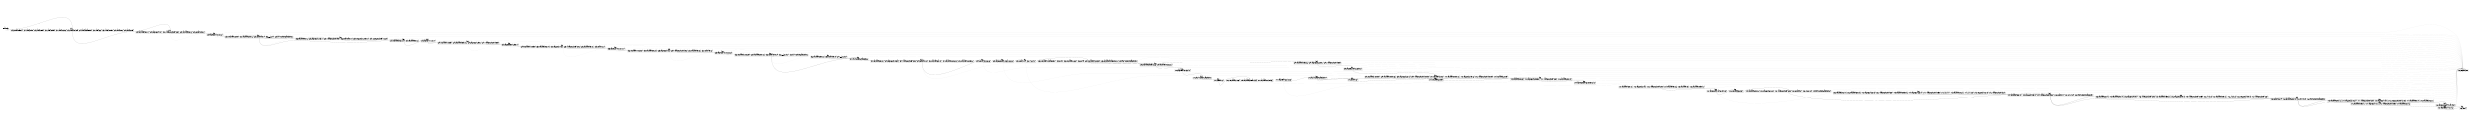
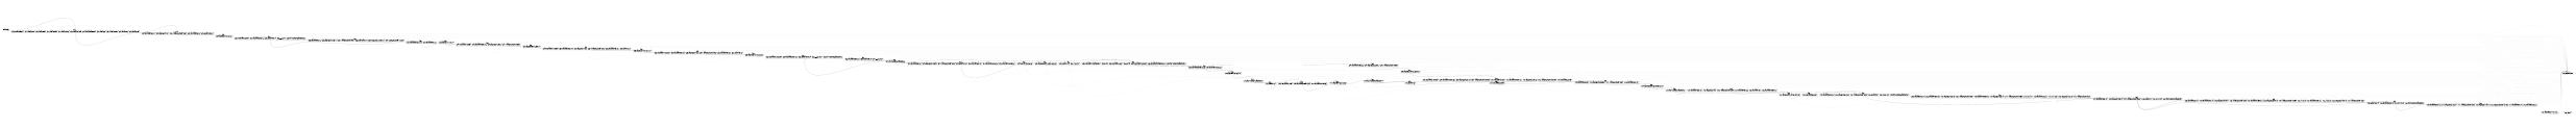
  digraph {
    rankdir=LR
    node [shape=record]
    edge [headport=n tailport=s]
    n1 [label=BB_vardecl566 shape=none]
    n2 [label="{26913: constant[undefined,v1]|26914: vardecl['position']|26915: vardecl['curElem']|26916: vardecl['curOffset']|26917: vardecl['curCSSTop']|26918: vardecl['curCSSLeft']|26919: vardecl['calculatePosition']|26920: vardecl['props']|26921: vardecl['curPosition']|26922: vardecl['curTop']|26923: vardecl['curLeft']}"]
    n3 [label="{26924: read-variable['jQuery',v4,-]|26925: read-property[v4,'css',-]|26926: \<variable-non-null-undef\>['jQuery']|26927: read-variable['elem',v5,-]|26928: constant[\"position\",v6]}"]
    n4 [label="{26929: call-jQuery.css [v4,'css',v5,v6,v2]}"]
    n5 [label="{27083: exceptional-return}"]
    n6 [label="{26930: write-variable[v2,'position']*|26931: read-variable['position',v8,-]|26932: constant[\"static\",v9]|26933: ===[v8,v9,v7]|26934: if[v7](true-block:9052,false-block:9053)}"]
    n7 [label="{26935: read-variable['elem',v12,-]|26936: read-property[v12,'style',v11]|26937: \<variable-non-null-undef\>['elem']|26938: constant[\"relative\",v10]|26939: write-property[v11,'position',v10]|26940: \<property-non-null-undef\>[v12,'style']*}"]
    n8 [label="{26941: read-variable['jQuery',v12,v11]|26942: read-variable['elem',v13,-]}"]
    n9 [label="{26943: call-jQuery [v11,v12,v13,v10]}"]
    n10 [label="{26944: write-variable[v10,'curElem']*|26945: read-variable['curElem',v16,-]|26946: read-property[v16,'offset',-]|26947: \<variable-non-null-undef\>['curElem']}"]
    n11 [label="{26948: call-curElem.offset [v16,'offset',v14]}"]
    n12 [label="{26949: write-variable[v14,'curOffset']*|26950: read-variable['jQuery',v19,-]|26951: read-property[v19,'css',-]|26952: \<variable-non-null-undef\>['jQuery']|26953: read-variable['elem',v20,-]|26954: constant[\"top\",v21]}"]
    n13 [label="{26955: call-jQuery.css [v19,'css',v20,v21,v17]}"]
    n14 [label="{26956: write-variable[v17,'curCSSTop']*|26957: read-variable['jQuery',v24,-]|26958: read-property[v24,'css',-]|26959: \<variable-non-null-undef\>['jQuery']|26960: read-variable['elem',v25,-]|26961: constant[\"left\",v26]}"]
    n15 [label="{26962: call-jQuery.css [v24,'css',v25,v26,v22]}"]
    n16 [label="{26963: write-variable[v22,'curCSSLeft']*|26964: read-variable['position',v28,-]|26965: constant[\"absolute\",v29]|26966: ===[v28,v29,v27]|26967: if[v27](true-block:9063,false-block:9062)}"]
    n17 [label="{26971: if[v27](true-block:9064,false-block:9068)}"]
    n18 [label="{26968: read-variable['position',v28,-]|26969: constant[\"fixed\",v29]|26970: ===[v28,v29,v27]}"]
    n19 [label="{26983: write-variable[v27,'calculatePosition']*|26984: new[v28]|26985: write-variable[v28,'props']*|26986: new[v29]|26987: write-variable[v29,'curPosition']*|26988: read-variable['calculatePosition',v30,-]|26989: if[v30](true-block:9069,false-block:9070)}"]
    n20 [label="{26972: read-variable['jQuery',v31,-]|26973: read-property[v31,'inArray',-]|26974: \<variable-non-null-undef\>['jQuery']|26975: constant[\"auto\",v32]|26976: read-variable['Array',v34,-]|26977: read-variable['curCSSTop',v35,-]|26978: read-variable['curCSSLeft',v36,-]}"]
    n21 [label="{26990: read-variable['curElem',v33,-]|26991: read-property[v33,'position',-]|26992: \<variable-non-null-undef\>['curElem']}"]
    n22 [label="{26993: read-variable['parseFloat',v33,v32]|26994: read-variable['curCSSTop',v34,-]}"]
    n23 [label="{26979: construct [-,v34,v35,v36,v33]}"]
    n24 [label="{26995: call-curElem.position [v33,'position',v31]}"]
    n25 [label="{27005: call-parseFloat [v32,v33,v34,v31]}"]
    n26 [label="{26980: call-jQuery.inArray [v31,'inArray',v32,v33,v28]}"]
    n27 [label="{26981: constant[-1.0,v29]|26982: \>[v28,v29,v27]}"]
    n28 [label="{26996: write-variable[v31,'curPosition']*|26997: read-variable['curPosition',v35,-]|26998: read-property[v35,'top',v34]|26999: \<variable-non-null-undef\>['curPosition']|27000: write-variable[v34,'curTop']*|27001: read-variable['curPosition',v37,-]|27002: read-property[v37,'left',v36]|27003: \<variable-non-null-undef\>['curPosition']|27004: write-variable[v36,'curLeft']*}"]
    n29 [label="{27006: if[v31](true-block:9076,false-block:9075)}"]
    n30 [label="{27015: read-variable['jQuery',v33,-]|27016: read-property[v33,'isFunction',-]|27017: \<variable-non-null-undef\>['jQuery']|27018: read-variable['options',v34,-]}"]
    n31 [label="{27008: write-variable[v31,'curTop']*|27009: read-variable['parseFloat',v34,v33]|27010: read-variable['curCSSLeft',v35,-]}"]
    n32 [label="{27007: constant[0.0,v31]}"]
    n33 [label="{27019: call-jQuery.isFunction [v33,'isFunction',v34,v31]}"]
+   n34 [label="{27020: if[v31](true-block:9084,false-block:9087)}"]
    n35 [label="{27011: call-parseFloat [v33,v34,v35,v32]}"]
    n36 [label="{27012: if[v32](true-block:9080,false-block:9079)}"]
    n37 [label="{27014: write-variable[v32,'curLeft']*}"]
    n38 [label="{27013: constant[0.0,v32]}"]
    n39 [label="{27021: read-variable['options',v37,-]|27022: read-property[v37,'call',-]|27023: \<variable-non-null-undef\>['options']|27024: read-variable['elem',v38,-]|27025: read-variable['i',v39,-]|27026: read-variable['curOffset',v40,-]}"]
    n40 [label="{27029: read-variable['options',v38,-]|27030: read-property[v38,'top',v36]|27031: \<variable-non-null-undef\>['options']|27032: constant[null,v37]|27033: !=[v36,v37,v35]|27034: if[v35](true-block:9088,false-block:9089)}"]
    n41 [label="{27027: call-options.call [v37,'call',v38,v39,v40,v35]}"]
    n42 [label="{27035: read-variable['props',v40,-]|27036: read-variable['options',v45,-]|27037: read-property[v45,'top',v43]|27038: \<variable-non-null-undef\>['options']|27039: read-variable['curOffset',v46,-]|27040: read-property[v46,'top',v44]|27041: \<variable-non-null-undef\>['curOffset']|27042: -[v43,v44,v41]|27043: read-variable['curTop',v42,-]|27044: +[v41,v42,v39]|27045: write-property[v40,'top',v39]|27046: \<variable-non-null-undef\>['props']*}"]
    n43 [label="{27047: read-variable['options',v42,-]|27048: read-property[v42,'left',v40]|27049: \<variable-non-null-undef\>['options']|27050: constant[null,v41]|27051: !=[v40,v41,v39]|27052: if[v39](true-block:9090,false-block:9091)}"]
    n44 [label="{27028: write-variable[v35,'options']*}"]
    n45 [label="{27053: read-variable['props',v44,-]|27054: read-variable['options',v49,-]|27055: read-property[v49,'left',v47]|27056: \<variable-non-null-undef\>['options']|27057: read-variable['curOffset',v50,-]|27058: read-property[v50,'left',v48]|27059: \<variable-non-null-undef\>['curOffset']|27060: -[v47,v48,v45]|27061: read-variable['curLeft',v46,-]|27062: +[v45,v46,v43]|27063: write-property[v44,'left',v43]|27064: \<variable-non-null-undef\>['props']*}"]
    n46 [label="{27065: constant[\"using\",v44]|27066: read-variable['options',v45,-]|27067: in[v44,v45,v43]|27068: if[v43](true-block:9092,false-block:9093)}"]
    n47 [label="{27069: read-variable['options',v48,-]|27070: read-property[v48,'using',v47]|27071: \<variable-non-null-undef\>['options']|27072: read-property[v47,'call',-]|27073: \<property-non-null-undef\>[v48,'using']|27074: read-variable['elem',v49,-]|27075: read-variable['props',v50,-]}"]
-   n48 [label="{27076: read-variable['curElem',v47,-]|27077: read-property[v47,'css',-]|27078: \<variable-non-null-undef\>['curElem']|27079: read-variable['props',v48,-]}"]
-   n49 [label="{27080: call-options.using.call [v47,'call',v49,v50,-]*}"]
    n50 [label="{27081: call-curElem.css [v47,'css',v48,-]*}"]
    n51 [label="{27082: return[v1]}"]
    n1 -> n2 [headlabel="    9048"]
    n2 -> n3 [headlabel="      9049"]
    n3 -> n4 [headlabel="      9050"]
    n3 -> n5 [color=gray headlabel="      9097"]
    n4 -> n5 [color=gray]
    n4 -> n6 [headlabel="      9051"]
    n6 -> n5 [color=gray]
    n6 -> n7 [headlabel="      9052"]
    n6 -> n8 [headlabel="      9053"]
    n7 -> n5 [color=gray]
    n7 -> n8
    n8 -> n9 [headlabel="      9054"]
    n9 -> n5 [color=gray]
    n9 -> n10 [headlabel="      9055"]
    n10 -> n5 [color=gray]
    n10 -> n11 [headlabel="      9056"]
    n11 -> n5 [color=gray]
    n11 -> n12 [headlabel="      9057"]
    n12 -> n5 [color=gray]
    n12 -> n13 [headlabel="      9058"]
    n13 -> n5 [color=gray]
    n13 -> n14 [headlabel="      9059"]
    n14 -> n5 [color=gray]
    n14 -> n15 [headlabel="      9060"]
    n15 -> n5 [color=gray]
    n15 -> n16 [headlabel="      9061"]
    n16 -> n5 [color=gray]
    n16 -> n17 [headlabel="      9063"]
    n16 -> n18 [headlabel="      9062"]
+   n17 -> n19 [headlabel="      9068"]
    n17 -> n20 [headlabel="      9064"]
    n18 -> n5 [color=gray]
    n18 -> n17
    n19 -> n5 [color=gray]
    n19 -> n21 [headlabel="      9069"]
    n19 -> n22 [headlabel="      9070"]
    n20 -> n5 [color=gray]
    n20 -> n23 [headlabel="      9065"]
    n21 -> n5 [color=gray]
    n21 -> n24 [headlabel="      9071"]
    n22 -> n5 [color=gray]
    n22 -> n25 [headlabel="      9073"]
    n23 -> n5 [color=gray]
    n23 -> n26 [headlabel="      9066"]
    n24 -> n5 [color=gray]
    n24 -> n28 [headlabel="      9072"]
    n25 -> n5 [color=gray]
    n25 -> n29 [headlabel="      9074"]
    n26 -> n5 [color=gray]
    n26 -> n27 [headlabel="      9067"]
    n27 -> n5 [color=gray]
    n27 -> n19
    n28 -> n5 [color=gray]
    n28 -> n30 [headlabel="      9081"]
+   n29 -> n31 [headlabel="      9076"]
    n29 -> n32 [headlabel="      9075"]
    n30 -> n5 [color=gray]
    n30 -> n33 [headlabel="      9082"]
    n31 -> n5 [color=gray]
+   n31 -> n35 [headlabel="      9077"]
    n32 -> n31
    n33 -> n5 [color=gray]
+   n33 -> n34 [headlabel="      9083"]
+   n34 -> n39 [headlabel="      9084"]
+   n34 -> n40 [headlabel="      9087"]
    n35 -> n5 [color=gray]
    n35 -> n36 [headlabel="      9078"]
    n36 -> n37 [headlabel="      9080"]
    n36 -> n38 [headlabel="      9079"]
    n37 -> n30
    n38 -> n37
    n39 -> n5 [color=gray]
    n39 -> n41 [headlabel="      9085"]
    n40 -> n5 [color=gray]
    n40 -> n42 [headlabel="      9088"]
    n40 -> n43 [headlabel="      9089"]
    n41 -> n5 [color=gray]
    n41 -> n44 [headlabel="      9086"]
    n42 -> n5 [color=gray]
    n42 -> n43
    n43 -> n5 [color=gray]
    n43 -> n45 [headlabel="      9090"]
    n43 -> n46 [headlabel="      9091"]
    n44 -> n40
    n45 -> n5 [color=gray]
    n45 -> n46
    n46 -> n5 [color=gray]
    n46 -> n47 [headlabel="      9092"]
-   n46 -> n48 [headlabel="      9093"]
    n47 -> n5 [color=gray]
-   n47 -> n49 [headlabel="      9094"]
-   n48 -> n5 [color=gray]
-   n48 -> n50 [headlabel="      9095"]
-   n49 -> n5 [color=gray]
-   n49 -> n51 [headlabel="      9096"]
    n50 -> n5 [color=gray]
    n50 -> n51
  }
